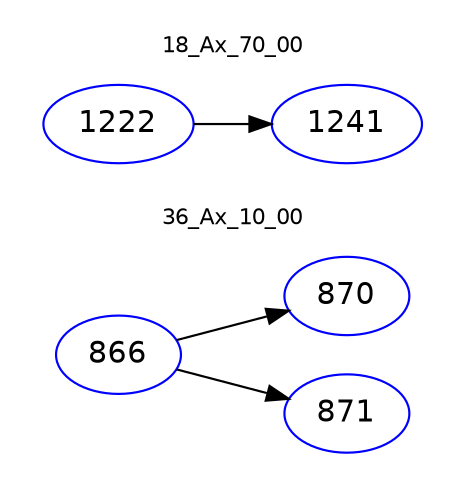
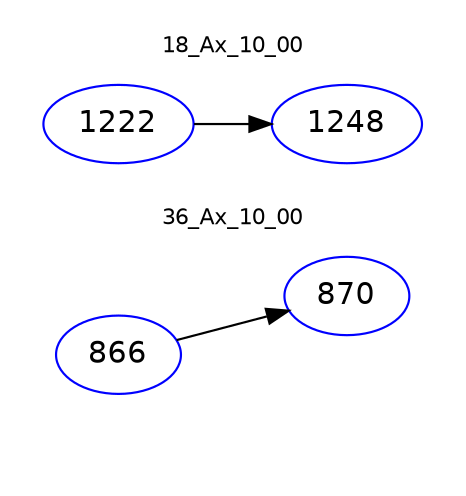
  digraph {
    fontname="DejaVu Sans"
    rankdir=LR
    node [color=blue fontname="DejaVu Sans"]
    edge [color=black fontname="DejaVu Sans"]
    n1 [label=866]
-   n2 [label=871]
    n3 [label=870]
    n4 [label=1222]
-   n5 [label=1241]
+   n5 [label=1248]
    subgraph cluster_1 {
      color=white
      fontsize=10
      label="36_Ax_10_00"
      n1
-     n2
      n3
    }
    subgraph cluster_2 {
      color=white
      fontsize=10
-     label="18_Ax_70_00"
+     label="18_Ax_10_00"
      n4
      n5
    }
-   n1 -> n2
    n1 -> n3
    n4 -> n5
  }
